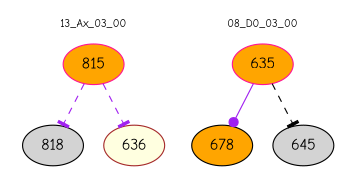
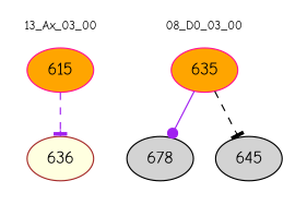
  digraph {
    fontname="Comic Neue"
    node [color=black fillcolor=orange fontname="Comic Neue" style=filled]
    edge [arrowhead=tee color=purple fontname="Comic Neue" style=dashed]
-   n1 [color=deeppink label=815]
-   n2 [fillcolor=lightgrey label=818]
+   n1 [color=deeppink label=615]
    n3 [color=brown fillcolor=lightyellow label=636]
    n4 [color=deeppink label=635]
-   n5 [label=678]
+   n5 [fillcolor=lightgrey label=678]
    n6 [fillcolor=lightgrey label=645]
    subgraph cluster_1 {
      color=white
      fontsize=10
      label="13_Ax_03_00"
      n1
-     n2
      n3
    }
    subgraph cluster_2 {
      color=white
      fontsize=10
      label="08_D0_03_00"
      n4
      n5
      n6
    }
-   n1 -> n2
    n1 -> n3
    n4 -> n5 [arrowhead=dot style=solid]
    n4 -> n6 [color=black]
  }
